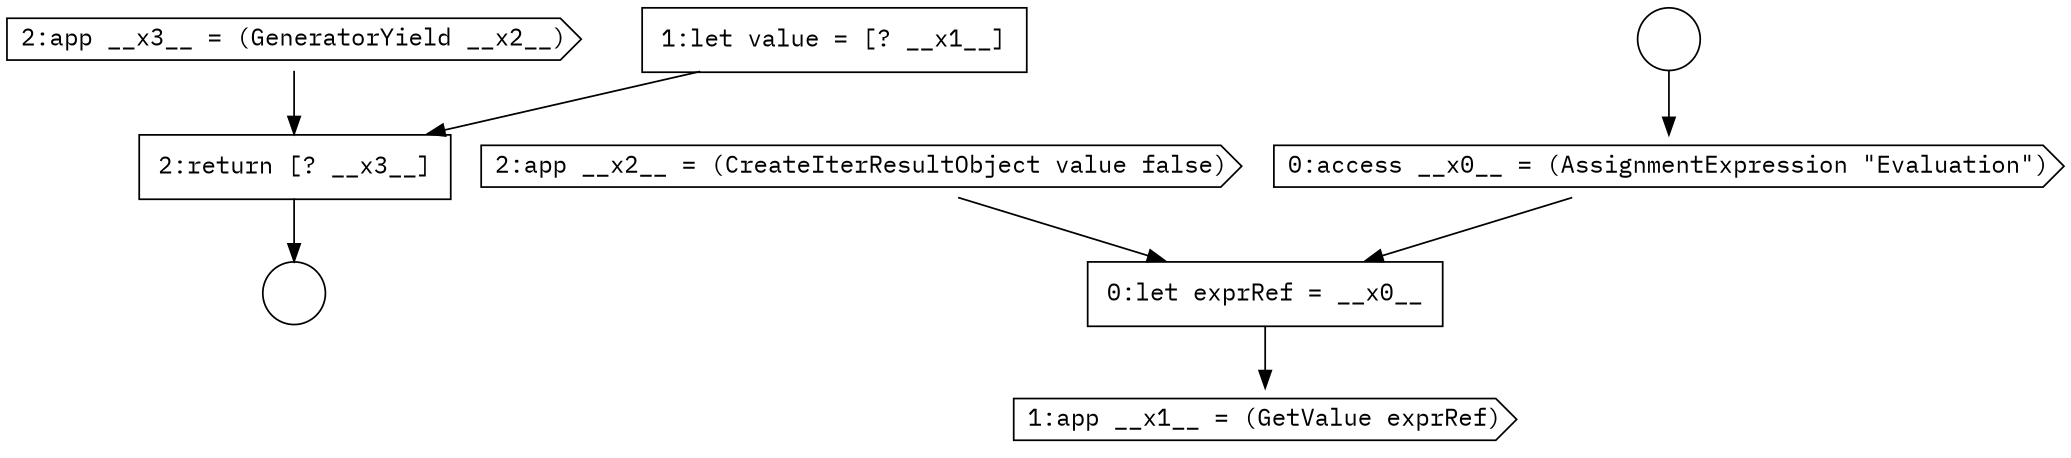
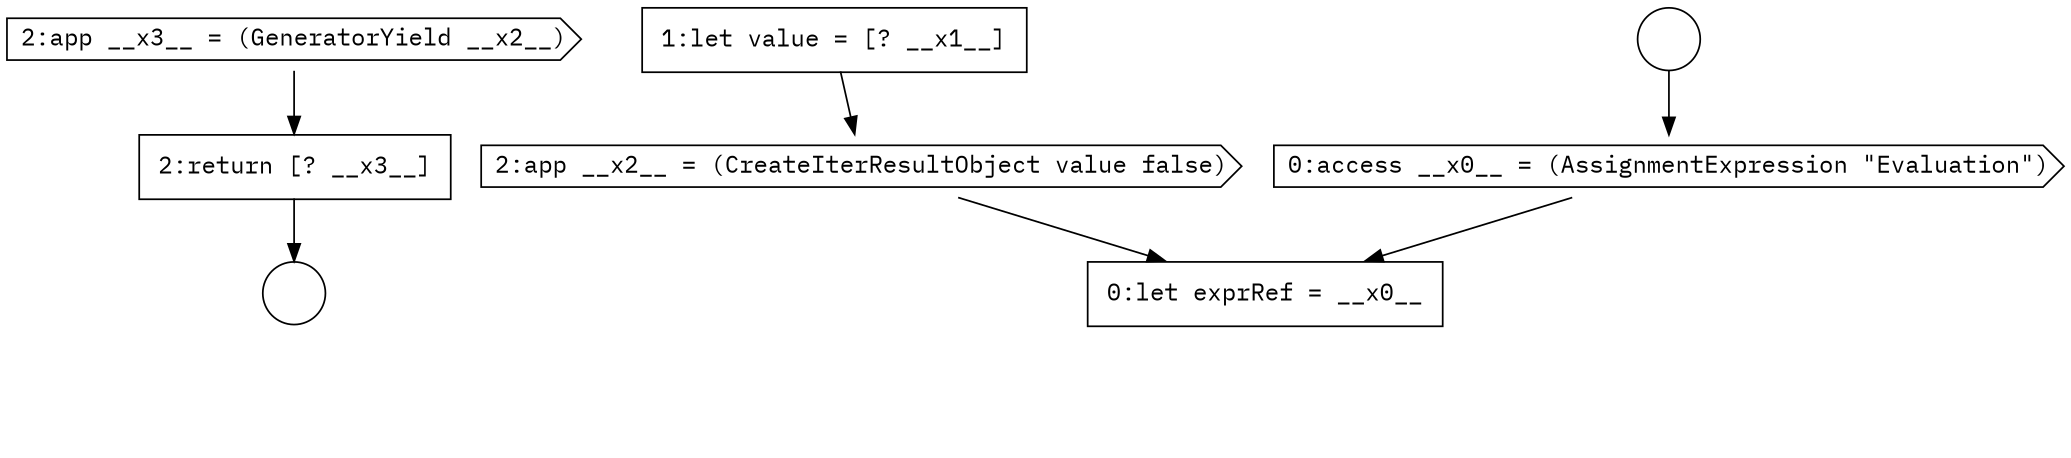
  digraph {
    fontname="IBM Plex Mono"
    node [color=black fillcolor=white fontname="IBM Plex Mono" shape=cds style=filled]
    edge [color=black fontname="IBM Plex Mono"]
    n1 [label=<<font color="black">     <table border="0" cellborder="1" cellspacing="0" cellpadding="10">       <tr><td align="left">2:return [? __x3__]</td></tr>     </table>   </font>> margin=0 shape=none]
    n2 [label=" " shape=circle]
-   n3 [label=<<font color="black">1:app __x1__ = (GetValue exprRef)</font>>]
    n4 [label=<<font color="black">     <table border="0" cellborder="1" cellspacing="0" cellpadding="10">       <tr><td align="left">1:let value = [? __x1__]</td></tr>     </table>   </font>> margin=0 shape=none]
    n5 [label=<<font color="black">2:app __x2__ = (CreateIterResultObject value false)</font>>]
    n6 [label=<<font color="black">0:access __x0__ = (AssignmentExpression &quot;Evaluation&quot;)</font>>]
    n7 [label=<<font color="black">     <table border="0" cellborder="1" cellspacing="0" cellpadding="10">       <tr><td align="left">0:let exprRef = __x0__</td></tr>     </table>   </font>> margin=0 shape=none]
    n8 [label=<<font color="black">2:app __x3__ = (GeneratorYield __x2__)</font>>]
    n9 [label=" " shape=circle]
    n1 -> n2
-   n4 -> n1
+   n4 -> n5
    n5 -> n7
    n6 -> n7
-   n7 -> n3
    n8 -> n1
    n9 -> n6
  }
